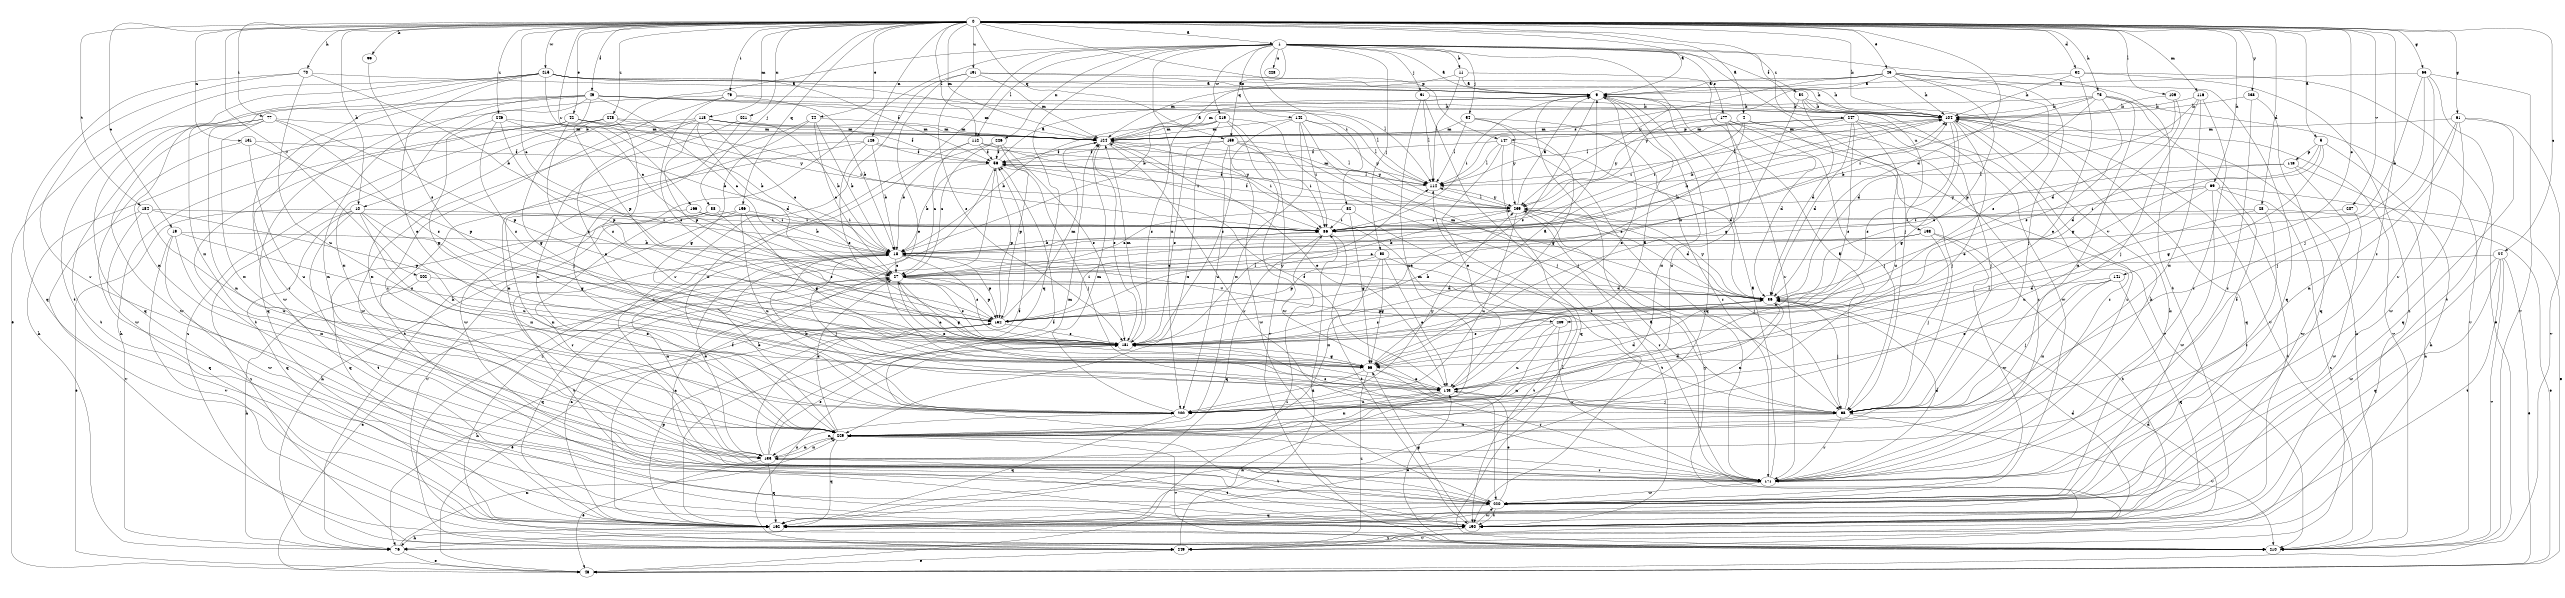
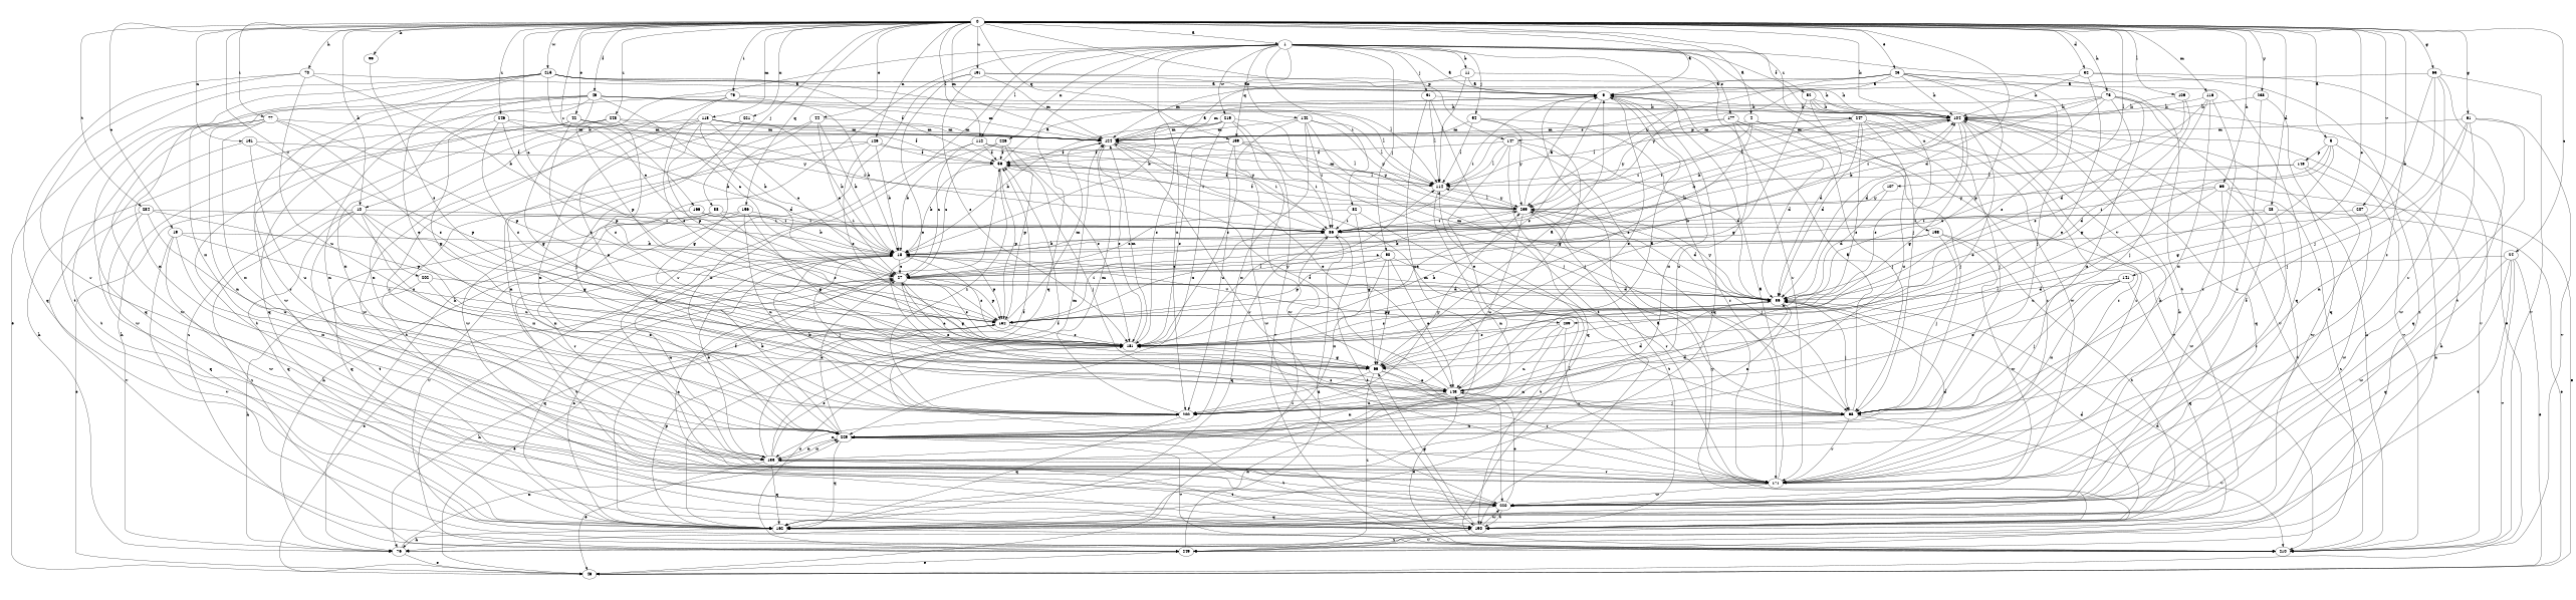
  strict digraph {
    0
    1
    4
    5
    9
    10
    19
    24
    27
    28
    32
    36
    42
    44
    45
    49
    61
    65
    69
    70
    75
    77
    79
    88
    96
    104
+   107
    109
    112
    116
    118
    124
    126
    131
    141
    147
    156
    159
    166
    171
-   184
+   184 [label=284]
    191
    202
    207
    215
    221
    238
    246
    247
    248
    11
    52
    54
    76
    82
    90
    91
    95
    142
    162
    177
    190
    198
    200
    219
    226
-   228
    239
    249
    86
    181
    66
    148
    209
    143
    229
    46
    18
    210
    220
    152
    133
    114
    56
    0 -> 1 [label=a]
    0 -> 4 [label=a]
    0 -> 5 [label=a]
    0 -> 9 [label=a]
    0 -> 10 [label=b]
    0 -> 19 [label=c]
    0 -> 24 [label=c]
    0 -> 27 [label=c]
    0 -> 28 [label=d]
    0 -> 32 [label=d]
    0 -> 36 [label=d]
    0 -> 42 [label=e]
    0 -> 44 [label=e]
    0 -> 45 [label=e]
    0 -> 49 [label=f]
    0 -> 61 [label=g]
    0 -> 65 [label=g]
    0 -> 69 [label=h]
    0 -> 70 [label=h]
    0 -> 75 [label=h]
    0 -> 77 [label=i]
    0 -> 79 [label=i]
    0 -> 88 [label=j]
    0 -> 96 [label=k]
    0 -> 104 [label=k]
+   0 -> 107 [label=l]
    0 -> 109 [label=l]
    0 -> 112 [label=l]
    0 -> 116 [label=m]
    0 -> 118 [label=m]
    0 -> 124 [label=m]
    0 -> 126 [label=n]
    0 -> 131 [label=n]
    0 -> 141 [label=o]
    0 -> 147 [label=p]
    0 -> 156 [label=q]
    0 -> 159 [label=q]
    0 -> 166 [label=r]
    0 -> 171 [label=r]
    0 -> 184 [label=t]
    0 -> 191 [label=u]
    0 -> 202 [label=v]
    0 -> 207 [label=v]
    0 -> 215 [label=w]
    0 -> 221 [label=x]
    0 -> 238 [label=y]
    0 -> 246 [label=z]
    0 -> 247 [label=z]
    0 -> 248 [label=z]
    1 -> 9 [label=a]
    1 -> 10 [label=b]
    1 -> 112 [label=l]
    1 -> 159 [label=q]
    1 -> 11 [label=b]
    1 -> 52 [label=f]
    1 -> 54 [label=j]
    1 -> 76 [label=h]
    1 -> 82 [label=i]
    1 -> 90 [label=j]
    1 -> 91 [label=j]
    1 -> 95 [label=j]
    1 -> 142 [label=o]
    1 -> 162 [label=q]
    1 -> 177 [label=s]
    1 -> 190 [label=t]
    1 -> 198 [label=u]
    1 -> 200 [label=u]
    1 -> 219 [label=w]
    1 -> 226 [label=x]
-   1 -> 228 [label=x]
    1 -> 239 [label=y]
    1 -> 249 [label=z]
    4 -> 147 [label=p]
    4 -> 171 [label=r]
    4 -> 95 [label=j]
    4 -> 86 [label=i]
    4 -> 181 [label=s]
    5 -> 36 [label=d]
    5 -> 76 [label=h]
    5 -> 66 [label=g]
    5 -> 148 [label=p]
    5 -> 209 [label=v]
    9 -> 104 [label=k]
    9 -> 162 [label=q]
    9 -> 86 [label=i]
    9 -> 181 [label=s]
    9 -> 143 [label=o]
    9 -> 229 [label=x]
    10 -> 162 [label=q]
    10 -> 190 [label=t]
    10 -> 200 [label=u]
    10 -> 249 [label=z]
    10 -> 86 [label=i]
    10 -> 66 [label=g]
    10 -> 229 [label=x]
    10 -> 46 [label=e]
    19 -> 181 [label=s]
    19 -> 229 [label=x]
    19 -> 18 [label=b]
    19 -> 210 [label=v]
    19 -> 220 [label=w]
    24 -> 27 [label=c]
    24 -> 162 [label=q]
    24 -> 190 [label=t]
    24 -> 46 [label=e]
    24 -> 210 [label=v]
    24 -> 220 [label=w]
    27 -> 36 [label=d]
    27 -> 104 [label=k]
    27 -> 162 [label=q]
    27 -> 181 [label=s]
    27 -> 66 [label=g]
    27 -> 143 [label=o]
    27 -> 152 [label=p]
    28 -> 171 [label=r]
    28 -> 86 [label=i]
    28 -> 66 [label=l]
    28 -> 46 [label=e]
    32 -> 9 [label=a]
    32 -> 104 [label=k]
    32 -> 249 [label=z]
    32 -> 143 [label=o]
    32 -> 46 [label=e]
    36 -> 124 [label=m]
    36 -> 95 [label=j]
    36 -> 239 [label=y]
    36 -> 181 [label=s]
    36 -> 229 [label=x]
    36 -> 18 [label=b]
    36 -> 152 [label=p]
    42 -> 124 [label=m]
    42 -> 76 [label=h]
    42 -> 190 [label=t]
    42 -> 239 [label=y]
    42 -> 181 [label=s]
    42 -> 18 [label=b]
    44 -> 27 [label=c]
    44 -> 124 [label=m]
    44 -> 66 [label=g]
    44 -> 18 [label=b]
    44 -> 133 [label=n]
    45 -> 9 [label=a]
    45 -> 104 [label=k]
    45 -> 124 [label=m]
    45 -> 95 [label=j]
    45 -> 162 [label=q]
    45 -> 239 [label=y]
    45 -> 181 [label=s]
    45 -> 152 [label=p]
    45 -> 114 [label=s]
    49 -> 27 [label=c]
    49 -> 104 [label=k]
    49 -> 124 [label=m]
    49 -> 171 [label=r]
    49 -> 162 [label=q]
    49 -> 229 [label=x]
    49 -> 220 [label=w]
    49 -> 152 [label=p]
    49 -> 133 [label=n]
    49 -> 114 [label=l]
    61 -> 124 [label=m]
    61 -> 95 [label=j]
    61 -> 162 [label=q]
    61 -> 210 [label=v]
    61 -> 220 [label=w]
    61 -> 133 [label=n]
    65 -> 9 [label=a]
    65 -> 171 [label=r]
    65 -> 95 [label=j]
    65 -> 190 [label=t]
    65 -> 18 [label=b]
    65 -> 210 [label=v]
    69 -> 190 [label=t]
    69 -> 200 [label=u]
    69 -> 239 [label=y]
    69 -> 249 [label=z]
    69 -> 86 [label=i]
    69 -> 46 [label=e]
    69 -> 220 [label=w]
    70 -> 9 [label=a]
    70 -> 171 [label=r]
    70 -> 162 [label=q]
    70 -> 200 [label=u]
    70 -> 18 [label=b]
    75 -> 36 [label=d]
    75 -> 104 [label=k]
    75 -> 124 [label=m]
    75 -> 86 [label=i]
    75 -> 181 [label=s]
    75 -> 229 [label=x]
    75 -> 210 [label=v]
    75 -> 220 [label=f]
    77 -> 124 [label=m]
    77 -> 190 [label=t]
    77 -> 181 [label=s]
    77 -> 229 [label=x]
    77 -> 220 [label=w]
    77 -> 152 [label=p]
    77 -> 133 [label=n]
    79 -> 104 [label=k]
    79 -> 171 [label=r]
    79 -> 162 [label=q]
    79 -> 181 [label=s]
    79 -> 18 [label=b]
    88 -> 171 [label=r]
    88 -> 162 [label=q]
    88 -> 86 [label=i]
    88 -> 181 [label=s]
    96 -> 181 [label=s]
    104 -> 124 [label=m]
    104 -> 171 [label=r]
    104 -> 162 [label=q]
    104 -> 181 [label=s]
    104 -> 66 [label=g]
    104 -> 143 [label=o]
    104 -> 210 [label=v]
    104 -> 114 [label=l]
+   107 -> 36 [label=d]
+   107 -> 239 [label=y]
    109 -> 36 [label=d]
    109 -> 104 [label=k]
    109 -> 66 [label=g]
    112 -> 27 [label=c]
    112 -> 200 [label=u]
    112 -> 86 [label=i]
    112 -> 114 [label=m]
    112 -> 56 [label=f]
    116 -> 104 [label=k]
    116 -> 171 [label=r]
    116 -> 95 [label=j]
    116 -> 229 [label=x]
    116 -> 18 [label=b]
    118 -> 27 [label=c]
    118 -> 36 [label=d]
    118 -> 124 [label=m]
    118 -> 143 [label=o]
    118 -> 229 [label=x]
    118 -> 18 [label=b]
    118 -> 220 [label=w]
    118 -> 152 [label=p]
    118 -> 56 [label=f]
    124 -> 9 [label=a]
    124 -> 171 [label=r]
    124 -> 86 [label=i]
    124 -> 181 [label=s]
    124 -> 143 [label=o]
    124 -> 56 [label=f]
    126 -> 190 [label=t]
    126 -> 239 [label=y]
    126 -> 181 [label=s]
    126 -> 18 [label=b]
    126 -> 220 [label=w]
    126 -> 56 [label=f]
    131 -> 200 [label=u]
    131 -> 220 [label=w]
    131 -> 152 [label=p]
    131 -> 56 [label=f]
    141 -> 36 [label=d]
    141 -> 95 [label=j]
    141 -> 162 [label=q]
    141 -> 143 [label=o]
    141 -> 229 [label=x]
    147 -> 36 [label=d]
    147 -> 171 [label=r]
    147 -> 162 [label=q]
    147 -> 143 [label=o]
    147 -> 114 [label=l]
    147 -> 56 [label=f]
    156 -> 76 [label=h]
    156 -> 200 [label=u]
    156 -> 86 [label=i]
    156 -> 66 [label=g]
    156 -> 210 [label=v]
    159 -> 200 [label=u]
    159 -> 239 [label=y]
    159 -> 86 [label=i]
    159 -> 181 [label=s]
    159 -> 220 [label=w]
    159 -> 114 [label=l]
    159 -> 56 [label=f]
    166 -> 86 [label=i]
    166 -> 229 [label=x]
    166 -> 18 [label=b]
    171 -> 9 [label=a]
    171 -> 36 [label=d]
    171 -> 104 [label=k]
    171 -> 220 [label=w]
    171 -> 56 [label=f]
    184 -> 162 [label=q]
    184 -> 200 [label=u]
    184 -> 86 [label=i]
    184 -> 210 [label=v]
    184 -> 152 [label=p]
    191 -> 9 [label=a]
    191 -> 104 [label=k]
    191 -> 124 [label=m]
    191 -> 171 [label=r]
    191 -> 181 [label=s]
    191 -> 143 [label=o]
    202 -> 36 [label=d]
    202 -> 76 [label=h]
    202 -> 143 [label=o]
    207 -> 86 [label=i]
    207 -> 220 [label=w]
    215 -> 9 [label=a]
    215 -> 27 [label=c]
    215 -> 104 [label=k]
    215 -> 190 [label=t]
    215 -> 143 [label=o]
    215 -> 229 [label=x]
    215 -> 46 [label=e]
    215 -> 133 [label=n]
    215 -> 114 [label=l]
    215 -> 56 [label=f]
    221 -> 124 [label=m]
    221 -> 95 [label=j]
    221 -> 229 [label=x]
    238 -> 104 [label=k]
    238 -> 171 [label=r]
    238 -> 162 [label=q]
    246 -> 124 [label=m]
    246 -> 181 [label=s]
    246 -> 66 [label=g]
    246 -> 18 [label=b]
    246 -> 152 [label=p]
    247 -> 36 [label=d]
    247 -> 124 [label=m]
    247 -> 171 [label=r]
    247 -> 95 [label=j]
    247 -> 200 [label=u]
    247 -> 86 [label=i]
    247 -> 181 [label=s]
    247 -> 114 [label=l]
    248 -> 124 [label=m]
    248 -> 76 [label=h]
    248 -> 249 [label=z]
    248 -> 86 [label=i]
    248 -> 181 [label=s]
    248 -> 66 [label=g]
    11 -> 9 [label=a]
    11 -> 171 [label=r]
    11 -> 18 [label=b]
    11 -> 114 [label=l]
    52 -> 36 [label=d]
    52 -> 104 [label=k]
    52 -> 66 [label=g]
    52 -> 210 [label=v]
    52 -> 220 [label=w]
    54 -> 124 [label=m]
    54 -> 171 [label=r]
    54 -> 239 [label=y]
    54 -> 66 [label=g]
    54 -> 114 [label=l]
    76 -> 229 [label=x]
    76 -> 46 [label=e]
    82 -> 27 [label=c]
    82 -> 171 [label=r]
    82 -> 86 [label=i]
    82 -> 66 [label=g]
    90 -> 27 [label=c]
    90 -> 190 [label=t]
    90 -> 66 [label=g]
    90 -> 143 [label=o]
    90 -> 229 [label=x]
    90 -> 152 [label=p]
    91 -> 104 [label=k]
    91 -> 190 [label=t]
    91 -> 229 [label=x]
    91 -> 114 [label=l]
    95 -> 9 [label=a]
    95 -> 124 [label=m]
    95 -> 171 [label=r]
    95 -> 181 [label=s]
    95 -> 229 [label=x]
    95 -> 210 [label=v]
    142 -> 124 [label=m]
    142 -> 95 [label=j]
    142 -> 239 [label=y]
    142 -> 86 [label=i]
    142 -> 181 [label=s]
    142 -> 229 [label=x]
    142 -> 114 [label=l]
    162 -> 27 [label=c]
    162 -> 76 [label=h]
    162 -> 210 [label=v]
    162 -> 152 [label=p]
    162 -> 56 [label=f]
    177 -> 36 [label=d]
    177 -> 124 [label=m]
    177 -> 95 [label=j]
    177 -> 200 [label=u]
    177 -> 239 [label=y]
    177 -> 210 [label=v]
    190 -> 36 [label=d]
    190 -> 239 [label=y]
    190 -> 249 [label=z]
    190 -> 66 [label=g]
    190 -> 220 [label=w]
    198 -> 27 [label=c]
    198 -> 95 [label=j]
    198 -> 190 [label=t]
    198 -> 18 [label=b]
    198 -> 220 [label=w]
    200 -> 36 [label=d]
    200 -> 124 [label=m]
    200 -> 162 [label=q]
    200 -> 239 [label=y]
    200 -> 18 [label=b]
    200 -> 133 [label=n]
    219 -> 124 [label=m]
    219 -> 95 [label=j]
    219 -> 181 [label=s]
    219 -> 229 [label=x]
    219 -> 18 [label=b]
    219 -> 210 [label=v]
    219 -> 220 [label=w]
    226 -> 27 [label=c]
    226 -> 181 [label=s]
    226 -> 18 [label=b]
    226 -> 152 [label=p]
    226 -> 56 [label=f]
    239 -> 9 [label=a]
    239 -> 36 [label=d]
    239 -> 95 [label=j]
    239 -> 190 [label=t]
    239 -> 200 [label=u]
    239 -> 86 [label=i]
    239 -> 114 [label=l]
    239 -> 56 [label=f]
    249 -> 9 [label=a]
    249 -> 36 [label=d]
    249 -> 86 [label=i]
    249 -> 181 [label=s]
    249 -> 46 [label=e]
    86 -> 104 [label=k]
    86 -> 162 [label=q]
    86 -> 190 [label=t]
    86 -> 18 [label=b]
    181 -> 124 [label=m]
    181 -> 66 [label=g]
    181 -> 114 [label=l]
    66 -> 9 [label=a]
    66 -> 27 [label=c]
    66 -> 171 [label=r]
    66 -> 200 [label=u]
    66 -> 249 [label=z]
    66 -> 143 [label=o]
    148 -> 27 [label=c]
    148 -> 76 [label=h]
    148 -> 220 [label=w]
    148 -> 114 [label=l]
    209 -> 171 [label=r]
    209 -> 200 [label=u]
    209 -> 181 [label=s]
    209 -> 133 [label=n]
    143 -> 9 [label=a]
    143 -> 36 [label=d]
    143 -> 76 [label=h]
    143 -> 95 [label=j]
    143 -> 200 [label=u]
    143 -> 229 [label=x]
    143 -> 56 [label=f]
    229 -> 27 [label=c]
    229 -> 162 [label=q]
    229 -> 190 [label=t]
    229 -> 18 [label=b]
    229 -> 210 [label=v]
    229 -> 133 [label=n]
    46 -> 27 [label=c]
    46 -> 86 [label=i]
    18 -> 27 [label=c]
    18 -> 104 [label=k]
    18 -> 95 [label=j]
    18 -> 190 [label=t]
    18 -> 181 [label=s]
    18 -> 209 [label=v]
    18 -> 152 [label=p]
    18 -> 133 [label=n]
    210 -> 104 [label=k]
    210 -> 143 [label=o]
    210 -> 114 [label=l]
    220 -> 27 [label=c]
    220 -> 104 [label=k]
    220 -> 162 [label=q]
    220 -> 190 [label=t]
    220 -> 143 [label=o]
    152 -> 104 [label=k]
    152 -> 124 [label=m]
    152 -> 76 [label=h]
    152 -> 239 [label=y]
    152 -> 86 [label=i]
    152 -> 181 [label=s]
    152 -> 46 [label=e]
    133 -> 124 [label=m]
    133 -> 171 [label=r]
    133 -> 162 [label=q]
    133 -> 190 [label=t]
    133 -> 181 [label=s]
    133 -> 229 [label=x]
    133 -> 46 [label=e]
    133 -> 18 [label=b]
    133 -> 56 [label=f]
    114 -> 239 [label=y]
+   114 -> 133 [label=n]
    114 -> 56 [label=f]
    56 -> 9 [label=a]
    56 -> 95 [label=j]
-   56 -> 249 [label=z]
+   56 -> 200 [label=z]
    56 -> 18 [label=b]
    56 -> 152 [label=p]
    56 -> 114 [label=l]
  }
